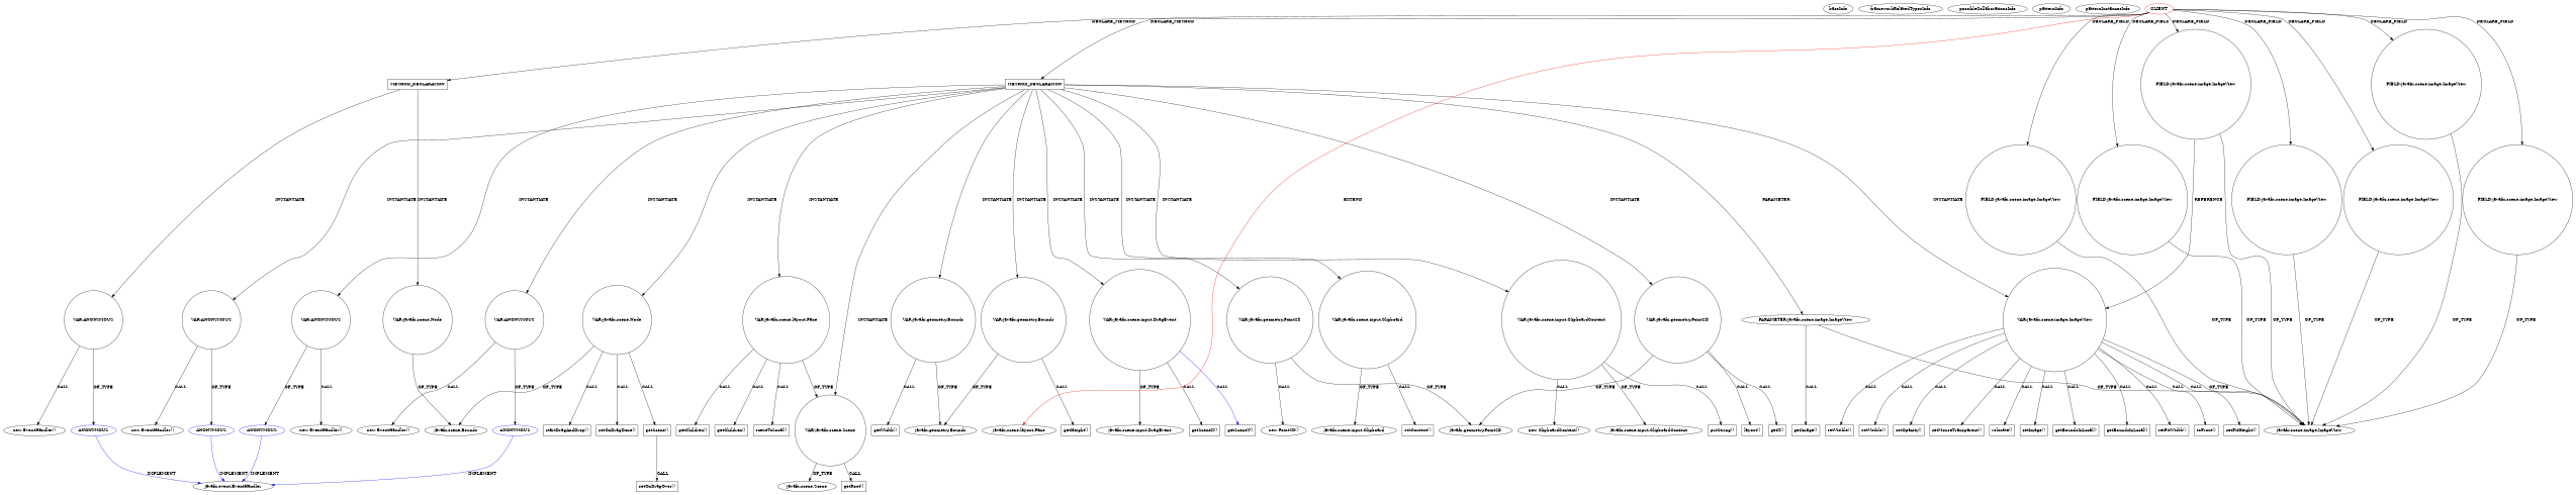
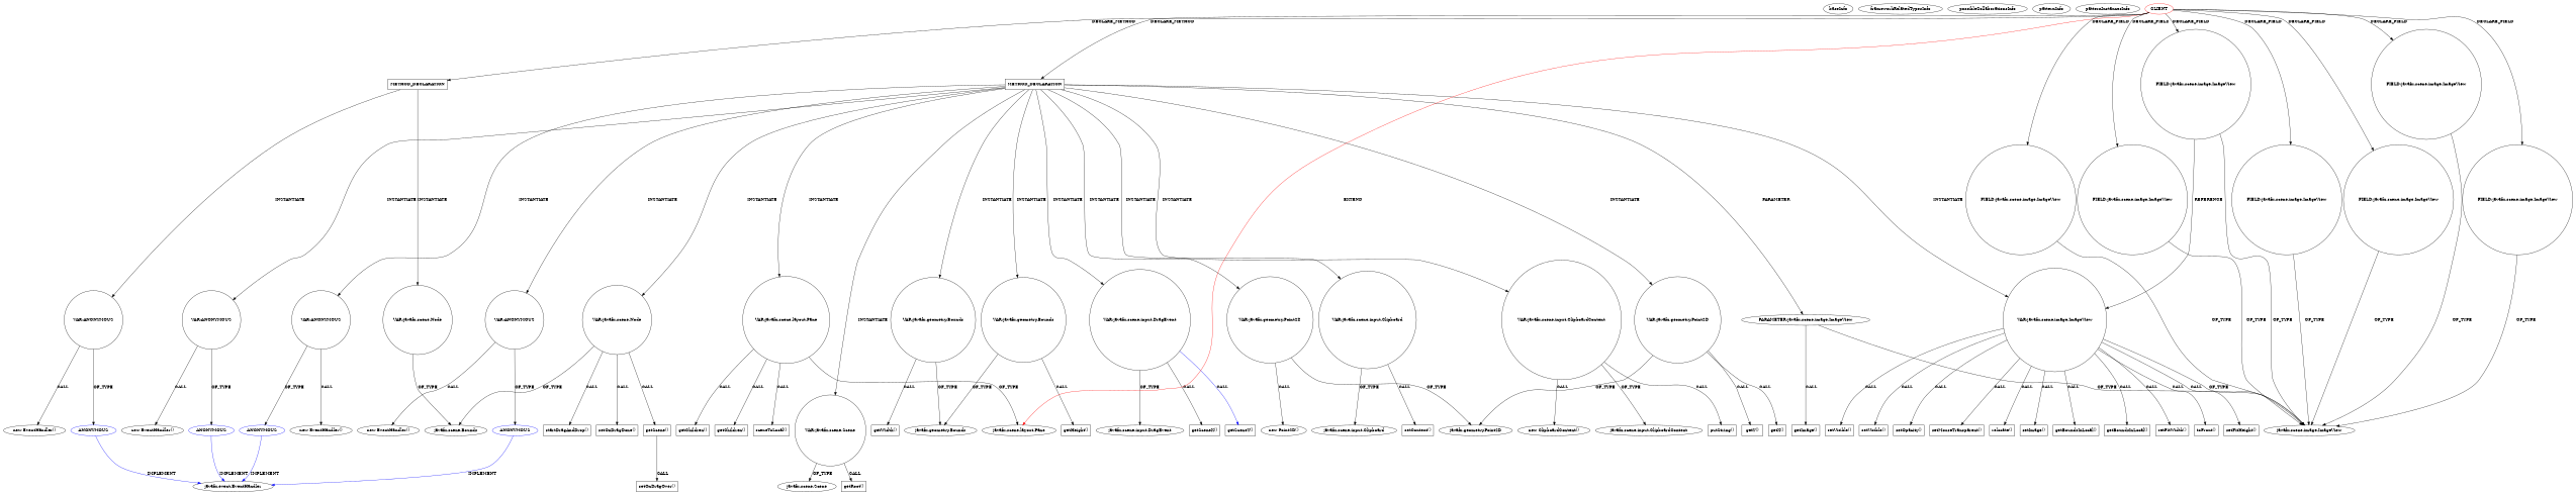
  digraph {
    node [isFrameworkType=false vertexType=INSIDE_CALL shape=box]
    baseInfo [category=pattern graphId=2211 isAnonymous=false possibleRelation=true isFrameworkType="" vertexType="" shape=""]
    frameworkRelatedTypesInfo [0="javafx.scene.layout.Pane" isFrameworkType="" vertexType="" shape=""]
    possibleCollaborationsInfo [0="2211~INSTANTIATION-CLIENT_METHOD_DECLARATION-~javafx.scene.layout.Pane ~javafx.event.EventHandler ~false~true" 1="2211~INSTANTIATION-CLIENT_METHOD_DECLARATION-~javafx.scene.layout.Pane ~javafx.event.EventHandler ~false~true" 2="2211~INSTANTIATION-CLIENT_METHOD_DECLARATION-~javafx.scene.layout.Pane ~javafx.event.EventHandler ~false~true" 3="2211~INSTANTIATION-CLIENT_METHOD_DECLARATION-~javafx.scene.layout.Pane ~javafx.event.EventHandler ~false~true" isFrameworkType="" vertexType="" shape=""]
    patternInfo [frequency=2.0 patternRootClient=0 isFrameworkType="" vertexType="" shape=""]
    patternInstancesInfo [0="prashker-KingsSGF~/prashker-KingsSGF/KingsSGF-master/src/uiSam/HexTileView.java~HexTileView~3900" 1="prashker-KingsSGF~/prashker-KingsSGF/KingsSGF-master/src/uiSam/BankView.java~BankView~3932" isFrameworkType="" vertexType="" shape=""]
    n6 [label="new Point2D()" vertexType=CONSTRUCTOR_CALL shape=""]
    n7 [label="VAR:javafx.geometry.Point2D" shape=circle vertexType=VARIABLE_EXPRESION]
    n8 [label="javafx.geometry.Point2D" vertexType=FRAMEWORK_CLASS_TYPE shape=""]
    n9 [label=METHOD_DECLARATION vertexType=CLIENT_METHOD_DECLARATION]
    n10 [label="VAR:ANONYMOUS" shape=circle vertexType=VARIABLE_EXPRESION]
    n11 [label="VAR:javafx.geometry.Bounds" shape=circle vertexType=VARIABLE_EXPRESION]
    n12 [label="VAR:ANONYMOUS" shape=circle vertexType=VARIABLE_EXPRESION]
    n13 [label="VAR:ANONYMOUS" shape=circle vertexType=VARIABLE_EXPRESION]
    n14 [label="VAR:javafx.geometry.Bounds" shape=circle vertexType=VARIABLE_EXPRESION]
    n15 [label="VAR:javafx.scene.input.DragEvent" shape=circle vertexType=VARIABLE_EXPRESION]
    n16 [label="VAR:javafx.scene.layout.Pane" shape=circle vertexType=VARIABLE_EXPRESION]
    n17 [label="VAR:javafx.scene.Scene" shape=circle vertexType=VARIABLE_EXPRESION]
    n18 [label="VAR:javafx.scene.input.Clipboard" shape=circle vertexType=VARIABLE_EXPRESION]
    n19 [label="VAR:javafx.scene.image.ImageView" shape=circle vertexType=VARIABLE_EXPRESION]
    n20 [label="VAR:javafx.scene.input.ClipboardContent" shape=circle vertexType=VARIABLE_EXPRESION]
    n21 [label="VAR:javafx.scene.Node" shape=circle vertexType=VARIABLE_EXPRESION]
    n22 [label="PARAMETER:javafx.scene.image.ImageView" vertexType=PARAMETER_DECLARATION shape=""]
    n23 [label="VAR:javafx.geometry.Point2D" shape=circle vertexType=VARIABLE_EXPRESION]
    n24 [color=blue label=ANONYMOUS vertexType=REFERENCE_ANONYMOUS_DECLARATION shape=""]
    n25 [label="new EventHandler()" vertexType=CONSTRUCTOR_CALL shape=""]
    n26 [label="getWidth()"]
    n27 [label="javafx.geometry.Bounds" vertexType=FRAMEWORK_CLASS_TYPE shape=""]
    n28 [color=blue label=ANONYMOUS vertexType=REFERENCE_ANONYMOUS_DECLARATION shape=""]
    n29 [label="new EventHandler()" vertexType=CONSTRUCTOR_CALL shape=""]
    n30 [color=blue label=ANONYMOUS vertexType=REFERENCE_ANONYMOUS_DECLARATION shape=""]
    n31 [label="new EventHandler()" vertexType=CONSTRUCTOR_CALL shape=""]
    n32 [label="getHeight()"]
    n33 [label="getSceneX()"]
    n34 [label="getSceneY()"]
    n35 [label="javafx.scene.input.DragEvent" vertexType=FRAMEWORK_CLASS_TYPE shape=""]
    n36 [label="javafx.scene.layout.Pane" vertexType=FRAMEWORK_CLASS_TYPE shape=""]
    n37 [label="getChildren()"]
    n38 [label="getChildren()"]
    n39 [label="sceneToLocal()"]
    n40 [label="getRoot()"]
    n41 [label="javafx.scene.Scene" vertexType=FRAMEWORK_CLASS_TYPE shape=""]
    n42 [label="setContent()"]
    n43 [label="javafx.scene.input.Clipboard" vertexType=FRAMEWORK_CLASS_TYPE shape=""]
    n44 [label="javafx.scene.image.ImageView" vertexType=FRAMEWORK_CLASS_TYPE shape=""]
    n45 [label="setFitHeight()"]
    n46 [label="setVisible()"]
    n47 [label="setVisible()"]
    n48 [label="setOpacity()"]
    n49 [label="setMouseTransparent()"]
    n50 [label="relocate()"]
    n51 [label="setImage()"]
    n52 [label="getBoundsInLocal()"]
    n53 [label="getBoundsInLocal()"]
    n54 [label="setFitWidth()"]
    n55 [label="toFront()"]
    n56 [label="javafx.scene.input.ClipboardContent" vertexType=FRAMEWORK_CLASS_TYPE shape=""]
    n57 [label="putString()"]
    n58 [label="new ClipboardContent()" vertexType=CONSTRUCTOR_CALL shape=""]
    n59 [label="startDragAndDrop()"]
    n60 [label="setOnDragDone()"]
    n61 [label="javafx.scene.Bounds" vertexType=FRAMEWORK_CLASS_TYPE shape=""]
    n62 [label="getScene()"]
    n63 [label="getImage()"]
-   n64 [label="layout()"]
+   n64 [label="getY()"]
    n65 [label="getX()"]
    n66 [color=red label=CLIENT vertexType=ROOT_CLIENT_CLASS_DECLARATION shape=""]
    n67 [label="FIELD:javafx.scene.image.ImageView" shape=circle vertexType=FIELD_DECLARATION]
    n68 [label="FIELD:javafx.scene.image.ImageView" shape=circle vertexType=FIELD_DECLARATION]
    n69 [label="FIELD:javafx.scene.image.ImageView" shape=circle vertexType=FIELD_DECLARATION]
    n70 [label="FIELD:javafx.scene.image.ImageView" shape=circle vertexType=FIELD_DECLARATION]
    n71 [label="FIELD:javafx.scene.image.ImageView" shape=circle vertexType=FIELD_DECLARATION]
    n72 [label="FIELD:javafx.scene.image.ImageView" shape=circle vertexType=FIELD_DECLARATION]
    n73 [label="FIELD:javafx.scene.image.ImageView" shape=circle vertexType=FIELD_DECLARATION]
    n74 [label=METHOD_DECLARATION vertexType=CLIENT_METHOD_DECLARATION]
    n75 [label="VAR:ANONYMOUS" shape=circle vertexType=VARIABLE_EXPRESION]
    n76 [label="VAR:javafx.scene.Node" shape=circle vertexType=VARIABLE_EXPRESION]
    n77 [label="javafx.event.EventHandler" vertexType=FRAMEWORK_INTERFACE_TYPE shape=""]
    n78 [label="setOnDragOver()"]
    n79 [color=blue label=ANONYMOUS vertexType=REFERENCE_ANONYMOUS_DECLARATION shape=""]
    n80 [label="new EventHandler()" vertexType=CONSTRUCTOR_CALL shape=""]
    n7 -> n6 [label=CALL]
    n7 -> n8 [label=OF_TYPE]
    n9 -> n7 [label=INSTANTIATE]
    n9 -> n10 [label=INSTANTIATE]
    n9 -> n11 [label=INSTANTIATE]
    n9 -> n12 [label=INSTANTIATE]
    n9 -> n13 [label=INSTANTIATE]
    n9 -> n14 [label=INSTANTIATE]
    n9 -> n15 [label=INSTANTIATE]
    n9 -> n16 [label=INSTANTIATE]
    n9 -> n17 [label=INSTANTIATE]
    n9 -> n18 [label=INSTANTIATE]
    n9 -> n19 [label=INSTANTIATE]
    n9 -> n20 [label=INSTANTIATE]
    n9 -> n21 [label=INSTANTIATE]
    n9 -> n22 [label=PARAMETER]
    n9 -> n23 [label=INSTANTIATE]
    n10 -> n24 [label=OF_TYPE]
    n10 -> n25 [label=CALL]
    n11 -> n26 [label=CALL]
    n11 -> n27 [label=OF_TYPE]
    n12 -> n28 [label=OF_TYPE]
    n12 -> n29 [label=CALL]
    n13 -> n30 [label=OF_TYPE]
    n13 -> n31 [label=CALL]
    n14 -> n27 [label=OF_TYPE]
    n14 -> n32 [label=CALL]
    n15 -> n33 [label=CALL]
    n15 -> n34 [color=blue label=CALL]
    n15 -> n35 [label=OF_TYPE]
-   n16 -> n17 [label=OF_TYPE]
+   n16 -> n36 [label=OF_TYPE]
    n16 -> n37 [label=CALL]
    n16 -> n38 [label=CALL]
    n16 -> n39 [label=CALL]
    n17 -> n40 [label=CALL]
    n17 -> n41 [label=OF_TYPE]
    n18 -> n42 [label=CALL]
    n18 -> n43 [label=OF_TYPE]
    n19 -> n44 [label=OF_TYPE]
    n19 -> n45 [label=CALL]
    n19 -> n46 [label=CALL]
    n19 -> n47 [label=CALL]
    n19 -> n48 [label=CALL]
    n19 -> n49 [label=CALL]
    n19 -> n50 [label=CALL]
    n19 -> n51 [label=CALL]
    n19 -> n52 [label=CALL]
    n19 -> n53 [label=CALL]
    n19 -> n54 [label=CALL]
    n19 -> n55 [label=CALL]
    n20 -> n56 [label=OF_TYPE]
    n20 -> n57 [label=CALL]
    n20 -> n58 [label=CALL]
    n21 -> n59 [label=CALL]
    n21 -> n60 [label=CALL]
    n21 -> n61 [label=OF_TYPE]
    n21 -> n62 [label=CALL]
    n22 -> n44 [label=OF_TYPE]
    n22 -> n63 [label=CALL]
    n23 -> n8 [label=OF_TYPE]
    n23 -> n64 [label=CALL]
    n23 -> n65 [label=CALL]
    n24 -> n77 [color=blue label=IMPLEMENT]
    n28 -> n77 [color=blue label=IMPLEMENT]
    n30 -> n77 [color=blue label=IMPLEMENT]
    n62 -> n78 [label=CALL]
    n66 -> n9 [label=DECLARE_METHOD]
    n66 -> n36 [color=red label=EXTEND]
    n66 -> n67 [label=DECLARE_FIELD]
    n66 -> n68 [label=DECLARE_FIELD]
    n66 -> n69 [label=DECLARE_FIELD]
    n66 -> n70 [label=DECLARE_FIELD]
    n66 -> n71 [label=DECLARE_FIELD]
    n66 -> n72 [label=DECLARE_FIELD]
    n66 -> n73 [label=DECLARE_FIELD]
    n66 -> n74 [label=DECLARE_METHOD]
    n67 -> n44 [label=OF_TYPE]
    n68 -> n44 [label=OF_TYPE]
    n69 -> n44 [label=OF_TYPE]
    n70 -> n44 [label=OF_TYPE]
    n71 -> n44 [label=OF_TYPE]
    n72 -> n44 [label=OF_TYPE]
    n73 -> n19 [label=REFERENCE]
    n73 -> n44 [label=OF_TYPE]
    n74 -> n75 [label=INSTANTIATE]
    n74 -> n76 [label=INSTANTIATE]
    n75 -> n79 [label=OF_TYPE]
    n75 -> n80 [label=CALL]
    n76 -> n61 [label=OF_TYPE]
    n79 -> n77 [color=blue label=IMPLEMENT]
  }
